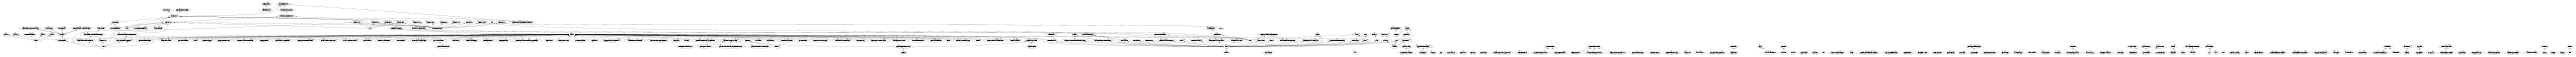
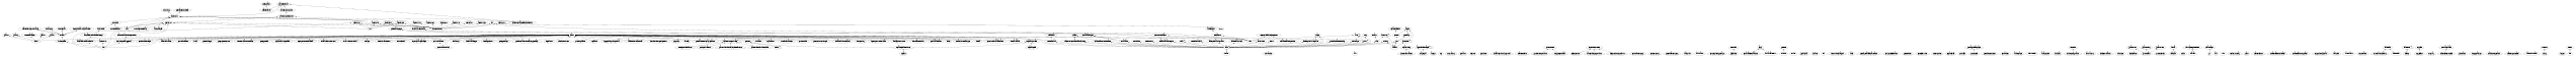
  digraph {
    rankdir=BT
    n1 [label=isMatch]
    n2 [label=isUnaryNot]
    n3 [label=isNotEquals]
    n4 [label=isConditionalWithAllMatches]
    n5 [label=isParenthesisAroundMatch]
    n6 [label=visit]
    n7 [label="access$100"]
    n8 [label="class$"]
    n9 [label="access$112"]
    n10 [label="access$200"]
    n11 [label=isInStringBufferAppend]
    n12 [label=isStringBuffer]
    n13 [label=addCalledMethodsOfNode]
    n14 [label=parsePropertiesNode]
    n15 [label=getDeclaringType]
    n16 [label=xParentIsStatementExpression]
    n17 [label=addCalledMethodsOfNodeImpl]
    n18 [label=findMatches]
    n19 [label=hash]
    n20 [label=replaceString]
    n21 [label=appendXmlEscaped]
    n22 [label="<init>"]
    n23 [label=nls]
    n24 [label="access$000"]
    n25 [label=parse]
    n26 [label=registerSelfInSimpleContext]
    n27 [label=LexicalError]
    n28 [label=constructPredicate]
    n29 [label=stripString]
    n30 [label=getNameFromPrefix]
    n31 [label=parseTextNode]
    n32 [label=addEscapes]
    n33 [label=formatValueForXPath]
    n34 [label=accept]
    n35 [label=start]
    n36 [label=stop]
    n37 [label=stopWarmup]
    n38 [label=parsePropertyNode]
    n39 [label=valueChanged]
    n40 [label=maybeAdd]
    n41 [label=getValue]
    n42 [label=isInInnerClassOrInterface]
    n43 [label=execute]
    n44 [label=getStdDev]
    n45 [label="access$900"]
    n46 [label="access$600"]
    n47 [label=actionPerformed]
    n48 [label="access$300"]
    n49 [label="access$400"]
    n50 [label="access$500"]
    n51 [label="access$1500"]
    n52 [label="access$1400"]
    n53 [label="access$1600"]
    n54 [label="access$800"]
    n55 [label="access$700"]
    n56 [label=initializeColorsIfSupported]
    n57 [label=glomIRuleViolations]
    n58 [label=createRenderer]
    n59 [label=quoteContent]
    n60 [label=JspDirectiveAttribute]
    n61 [label=expressionContent]
    n62 [label=ElExpression]
    n63 [label=ValueBindingInAttribute]
    n64 [label=ElExpressionInAttribute]
    n65 [label=DoctypeExternalId]
    n66 [label=jj_la1_0]
    n67 [label=jj_la1_1]
    n68 [label=jj_la1_2]
    n69 [label="<clinit>"]
    n70 [label=jj_la1_3]
    n71 [label=twoDecimalPlaces]
    n72 [label=findOptionalStringValue]
    n73 [label=findBooleanSwitch]
    n74 [label=parseStress]
    n75 [label=stress]
    n76 [label=main]
    n77 [label=print]
    n78 [label=slice]
    n79 [label=collectFromCommaDelimitedString]
    n80 [label=collectFilesFromOneName]
    n81 [label=printRuleNamesInDebug]
    n82 [label=get]
    n83 [label=toString]
    n84 [label=printUsage]
    n85 [label=setVerbose]
    n86 [label=setPreserve]
    n87 [label=setValidateOutput]
    n88 [label=setValidate]
    n89 [label=enableValidationReport]
    n90 [label=rmdir]
    n91 [label=runBenchmark]
    n92 [label=runBenchmarkOld]
    n93 [label=usage]
    n94 [label=findRequiredStringValue]
    n95 [label=strop]
    n96 [label=lineCount]
    n97 [label=extract]
    n98 [label=collect]
    n99 [label=getText]
    n100 [label=access]
    n101 [label=getBinary]
    n102 [label=coeff_of_var]
    n103 [label=getDoubleProperty]
    n104 [label=getIntProperty]
    n105 [label=getBooleanProperty]
    n106 [label=hashCode]
    n107 [label=addViolation]
    n108 [label=getTypeNode]
    n109 [label=getComplexityAverage]
    n110 [label=newToken]
    n111 [label=jjFillToken]
    n112 [label=apply]
+   n113 [label=getVariableDeclarations]
    n114 [label=findVariableHere]
    n115 [label=isAllocatedStringBuffer]
    n116 [label=getEOF]
    n117 [label=tokenize]
    n118 [label=isAssignmentToFinalField]
    n119 [label=resolve]
    n120 [label=jjtAddChild]
    n121 [label=children]
    n122 [label=initializedInConstructor]
    n123 [label=isVarWritterInMethod]
-   n124 [label=getVarName]
+   n124 [label=escapes]
    n125 [label=numericWithPrePost]
    n126 [label=end]
    n127 [label=ensureClosed]
    n128 [label=importsJavaSqlPackage]
    n129 [label=run]
    n130 [label=insideLoop]
    n131 [label=viewerModelChanged]
    n132 [label=mouseReleased]
    n133 [label=getMethod]
    n134 [label=match]
    n135 [label=checkVariableType]
    n136 [label=getFullyQualifiedClassName]
    n137 [label=getSimpleFileName]
    n138 [label=isBeanAccessor]
    n139 [label=getRenderer]
    n140 [label=getToFileWriter]
    n141 [label=getTypeImage]
    n142 [label=getFirstClassOrInterfaceTypeImage]
    n143 [label=setProperties]
    n144 [label=ExpandBuff]
    n145 [label=GetSuffix]
    n146 [label=getMappedLanguage]
    n147 [label=processFile]
    n148 [label=getTokenFromLine]
    n149 [label=getMatches]
    n150 [label=add_escapes]
    n151 [label=tokenizeFiles]
    n152 [label=analyzeCode]
    n153 [label=isAttribute]
    n154 [label=replaceAllFixed]
    n155 [label=error]
    n156 [label=getURL]
    n157 [label=exists]
    n158 [label=findClass]
    n159 [label=findMethod]
    n160 [label=vectorise]
    n161 [label=invokeConfiguration]
    n162 [label=startWarmup]
    n163 [label=checkConstructor]
    n164 [label=processAdditive]
    n165 [label=isAdditive]
    n166 [label=getFirstParentBlock]
    n167 [label=getSwitchParent]
    n168 [label=checkForViolation]
    n169 [label=isAppendingStringLiteral]
    n170 [label=findUnique]
    n171 [label=calledFromOutsideItself]
    n172 [label=checkForDirectAssignment]
    n173 [label=getArrays]
    n174 [label=ifVerify]
    n175 [label=checkNames]
    n176 [label=getParameterDisplaySignature]
    n177 [label=isViolation]
    n178 [label=isAllocation]
-   n179 [label=stripString_1]
+   n179 [label=jjCanMove_1]
    n180 [label=jjCanMove_6]
    n181 [label=jjCanMove_2]
    n182 [label=jjMoveNfa_0]
    n183 [label=storeBlockStatistics]
    n184 [label=processBlocks]
    n185 [label=processNode]
    n186 [label=getConstructorLength]
    n187 [label=hexval]
    n188 [label=readChar]
    n189 [label=initializedWhenDeclared]
    n190 [label=inLoopOrTry]
    n191 [label=inAnonymousInnerClass]
    n192 [label=findAllConstructors]
    n193 [label=overrideAsNecessary]
    n194 [label=isInterfaceMember]
    n195 [label=getVariableName]
    n196 [label=initCI]
    n197 [label=loadResourceAsStream]
    n198 [label=println]
    n199 [label=throwJaxenAsRuntime]
    n200 [label=evaluate]
    n201 [label=initializeXPathExpression]
    n202 [label=createSourceFileScope]
    n203 [label=isField]
    n204 [label=getReturnedVariableName]
    n205 [label=isLocalVariable]
    n206 [label=getFirstNameImage]
    n207 [label=addRuleViolation]
    n208 [label=clearImages]
    n209 [label=go]
    n210 [label=add]
    n211 [label=write]
    n212 [label=renderSummary]
    n213 [label=paint]
    n214 [label=createRuleXML]
    n215 [label=createXPathResultPanel]
    n216 [label=createXPathQueryPanel]
    n217 [label=copyXmlToClipboard]
    n218 [label=loadCode]
    n219 [label=unpackZipFileResource]
    n220 [label=unpackZipStream]
    n221 [label=prepare]
    n222 [label=startIteration]
    n223 [label=stopIteration]
    n224 [label=byteCount]
    n225 [label=validate]
    n226 [label=deleteFile]
    n227 [label=postIterationCleanup]
    n228 [label=deleteTree]
    n229 [label=cleanup]
    n230 [label=copyFile]
    n231 [label=copyFileTo]
    n232 [label=unpackZipFile]
    n233 [label=deleteFiles]
    n234 [label=sortArray]
    n235 [label=getMethodName]
    n236 [label=isVoid]
    n237 [label=getResultType]
    n238 [label=getArgumentCount]
    n239 [label=iterate]
    n240 [label=commaSeparate]
    n241 [label=collectFilesFromFile]
    n242 [label=getRegisteredRuleSets]
    n243 [label=getByName]
    n244 [label=createRuleSet]
    n245 [label=tryToGetStreamTo]
    n246 [label=parseInternallyDefinedRuleNode]
    n247 [label=parseRuleNodeWithSimpleReference]
    n248 [label=parseRuleNodeWithExclude]
    n249 [label=glomName]
    n250 [label=trimAnyPathSep]
    n251 [label=makeSettingsPanel]
    n252 [label=makeProgressPanel]
    n253 [label=makeResultsPanel]
    n254 [label=unQuote]
    n255 [label=string]
-   n256 [label=integer]
    n257 [label=longInt]
    n258 [label=unHex]
    n259 [label=hex]
    n1 -> n2
    n1 -> n3
    n1 -> n4
    n1 -> n5
    n4 -> n1
    n5 -> n1
    n6 -> n7
    n6 -> n8
    n6 -> n9
    n6 -> n10
    n6 -> n11
    n6 -> n12
    n6 -> n13
    n7 -> n14
    n8 -> n15
    n11 -> n8
    n11 -> n16
    n12 -> n1
    n13 -> n8
    n13 -> n17
    n14 -> n38
    n17 -> n159
    n21 -> n21
    n22 -> n8
    n22 -> n23
    n22 -> n24
    n22 -> n25
    n22 -> n26
    n22 -> n27
    n22 -> n28
    n24 -> n29
    n24 -> n30
    n24 -> n31
    n25 -> n25
    n27 -> n32
    n28 -> n33
    n35 -> n7
    n35 -> n24
    n38 -> n31
    n39 -> n7
    n39 -> n24
    n40 -> n21
    n42 -> n8
    n47 -> n7
    n47 -> n10
    n47 -> n23
    n47 -> n24
    n47 -> n45
    n47 -> n46
    n47 -> n48
    n47 -> n49
    n47 -> n50
    n47 -> n51
    n47 -> n52
    n47 -> n53
    n47 -> n54
    n47 -> n55
    n57 -> n20
    n60 -> n59
    n62 -> n61
    n63 -> n61
    n64 -> n61
    n65 -> n59
    n69 -> n8
    n69 -> n66
    n69 -> n67
    n69 -> n68
    n69 -> n70
    n69 -> n71
    n76 -> n8
    n76 -> n25
    n76 -> n72
    n76 -> n73
    n76 -> n74
    n76 -> n75
    n76 -> n76
    n76 -> n77
    n76 -> n78
    n76 -> n79
    n76 -> n80
    n76 -> n81
    n76 -> n82
    n76 -> n83
    n76 -> n84
    n76 -> n85
    n76 -> n86
    n76 -> n87
    n76 -> n88
    n76 -> n89
    n76 -> n90
    n76 -> n91
    n76 -> n92
    n76 -> n93
    n76 -> n94
    n77 -> n8
    n77 -> n25
    n77 -> n77
    n77 -> n95
    n78 -> n96
    n78 -> n97
    n79 -> n98
    n80 -> n98
    n82 -> n99
    n82 -> n100
    n82 -> n101
    n88 -> n87
    n90 -> n90
    n91 -> n8
    n91 -> n102
    n94 -> n93
    n96 -> n96
    n99 -> n100
    n99 -> n154
    n101 -> n100
    n108 -> n8
    n111 -> n110
+   n113 -> n112
    n114 -> n112
    n115 -> n8
    n117 -> n116
    n118 -> n8
    n122 -> n8
    n123 -> n8
    n124 -> n8
    n125 -> n8
    n127 -> n8
    n128 -> n8
    n129 -> n7
    n129 -> n10
    n129 -> n24
    n129 -> n48
    n129 -> n49
    n129 -> n50
    n130 -> n8
    n132 -> n7
    n132 -> n133
    n133 -> n24
    n135 -> n8
    n138 -> n8
    n141 -> n8
    n142 -> n8
    n147 -> n146
    n153 -> n8
    n155 -> n46
    n156 -> n8
    n157 -> n156
    n157 -> n157
    n159 -> n133
    n161 -> n160
    n163 -> n8
    n164 -> n8
    n165 -> n8
    n166 -> n8
    n166 -> n167
    n167 -> n8
    n169 -> n8
    n171 -> n8
    n172 -> n8
    n173 -> n8
    n174 -> n8
    n176 -> n8
    n177 -> n8
    n178 -> n8
    n182 -> n179
    n182 -> n180
    n182 -> n181
    n183 -> n8
    n185 -> n8
    n186 -> n8
    n188 -> n187
    n189 -> n8
    n190 -> n8
    n191 -> n8
    n192 -> n8
    n193 -> n7
    n193 -> n24
    n194 -> n8
    n195 -> n8
    n196 -> n8
    n197 -> n8
    n197 -> n197
    n200 -> n199
    n201 -> n26
    n202 -> n8
    n203 -> n8
    n204 -> n8
    n205 -> n8
    n206 -> n8
    n207 -> n8
    n209 -> n208
    n219 -> n156
    n219 -> n220
    n221 -> n219
    n224 -> n224
    n225 -> n82
    n225 -> n83
    n225 -> n96
    n225 -> n224
    n227 -> n226
    n228 -> n228
    n229 -> n228
    n231 -> n230
    n232 -> n220
    n233 -> n226
    n235 -> n8
    n236 -> n8
    n237 -> n8
    n238 -> n8
    n239 -> n76
    n241 -> n240
    n242 -> n197
    n244 -> n31
    n244 -> n243
    n245 -> n197
    n246 -> n14
    n246 -> n31
    n247 -> n197
    n248 -> n197
    n255 -> n254
    n259 -> n258
  }
